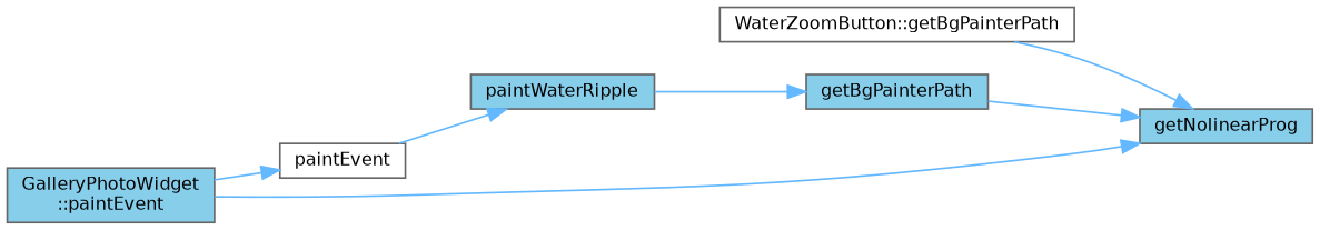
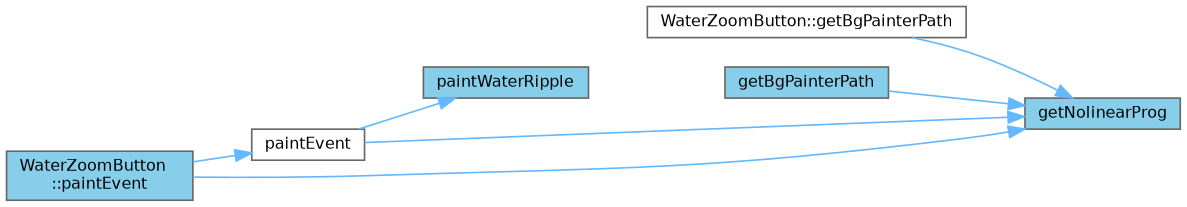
  digraph {
    rankdir=RL
    node [color=grey40 fillcolor=skyblue fontname=Helvetica fontsize=10 shape=box style=filled]
    edge [color=steelblue1 dir=back fontname=Helvetica fontsize=10 labelfontname=Helvetica labelfontsize=10 style=solid]
    n1 [color=gray40 fontcolor=black height=0.2 label=getNolinearProg width=0.4]
    n2 [fillcolor=white height=0.2 label="WaterZoomButton::getBgPainterPath" width=0.4]
    n3 [height=0.2 label=getBgPainterPath width=0.4]
    n4 [fillcolor=white height=0.2 label=paintEvent width=0.4]
-   n5 [height=0.2 label="GalleryPhotoWidget\l::paintEvent" width=0.4]
+   n5 [height=0.2 label="WaterZoomButton\l::paintEvent" width=0.4]
    n6 [height=0.2 label=paintWaterRipple width=0.4]
    n1 -> n2
    n1 -> n3
+   n1 -> n4
    n1 -> n5
-   n3 -> n6
    n4 -> n5
    n6 -> n4
  }
